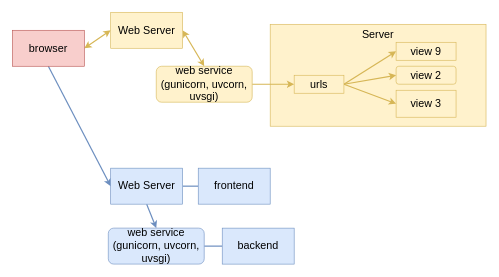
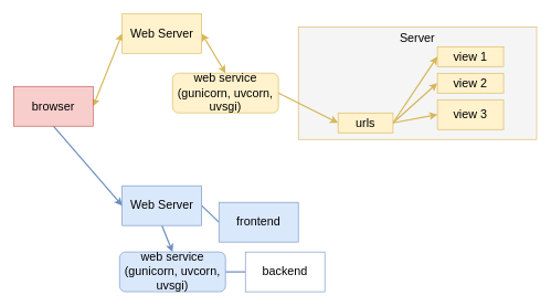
  <mxCell id="0" />
  <mxCell id="1" parent="0" />
- <mxCell id="2" value="Server" style="rounded=0;whiteSpace=wrap;html=1;fontSize=18;verticalAlign=top;fillColor=#fff2cc;strokeColor=#d6b656;" vertex="1" parent="1"><mxGeometry x="450" y="40" width="360" height="170" as="geometry" /></mxCell>
+ <mxCell id="2" value="Server" style="rounded=0;whiteSpace=wrap;html=1;fontSize=18;verticalAlign=top;fillColor=#f5f5f5;strokeColor=#d6b656;" vertex="1" parent="1"><mxGeometry x="450" y="40" width="360" height="170" as="geometry" /></mxCell>
  <mxCell id="3" style="edgeStyle=none;rounded=0;orthogonalLoop=1;jettySize=auto;html=1;exitX=1;exitY=0.5;exitDx=0;exitDy=0;entryX=0;entryY=0.5;entryDx=0;entryDy=0;strokeWidth=2;fontSize=18;startArrow=classic;startFill=1;fillColor=#fff2cc;strokeColor=#d6b656;" edge="1" parent="1" source="5" target="7"><mxGeometry relative="1" as="geometry" /></mxCell>
  <mxCell id="4" style="edgeStyle=none;rounded=0;orthogonalLoop=1;jettySize=auto;html=1;exitX=0.5;exitY=1;exitDx=0;exitDy=0;entryX=0;entryY=0.5;entryDx=0;entryDy=0;startArrow=none;startFill=0;endArrow=classic;endFill=1;strokeWidth=2;fontSize=18;fillColor=#dae8fc;strokeColor=#6c8ebf;" edge="1" parent="1" source="5" target="19"><mxGeometry relative="1" as="geometry" /></mxCell>
- <mxCell id="5" value="browser" style="rounded=0;whiteSpace=wrap;html=1;fontSize=18;fillColor=#f8cecc;strokeColor=#b85450;" vertex="1" parent="1"><mxGeometry x="20" y="50" width="120" height="60" as="geometry" /></mxCell>
+ <mxCell id="5" value="browser" style="rounded=0;whiteSpace=wrap;html=1;fontSize=18;fillColor=#f8cecc;strokeColor=#b85450;" vertex="1" parent="1"><mxGeometry x="20" y="130" width="120" height="60" as="geometry" /></mxCell>
  <mxCell id="6" style="edgeStyle=none;rounded=0;orthogonalLoop=1;jettySize=auto;html=1;exitX=1;exitY=0.5;exitDx=0;exitDy=0;strokeWidth=2;fontSize=18;entryX=0.5;entryY=0;entryDx=0;entryDy=0;startArrow=classic;startFill=1;fillColor=#fff2cc;strokeColor=#d6b656;" edge="1" parent="1" source="7" target="9"><mxGeometry relative="1" as="geometry"><mxPoint x="410" y="60" as="targetPoint" /></mxGeometry></mxCell>
  <mxCell id="7" value="Web Server" style="rounded=0;whiteSpace=wrap;html=1;fontSize=18;fillColor=#fff2cc;strokeColor=#d6b656;" vertex="1" parent="1"><mxGeometry x="184" y="20" width="120" height="60" as="geometry" /></mxCell>
  <mxCell id="8" style="edgeStyle=none;rounded=0;orthogonalLoop=1;jettySize=auto;html=1;exitX=1;exitY=0.5;exitDx=0;exitDy=0;entryX=0;entryY=0.5;entryDx=0;entryDy=0;startArrow=none;startFill=0;endArrow=classic;endFill=1;strokeWidth=2;fontSize=18;fillColor=#fff2cc;strokeColor=#d6b656;" edge="1" parent="1" source="9" target="13"><mxGeometry relative="1" as="geometry" /></mxCell>
  <mxCell id="9" value="web service&lt;br&gt;(gunicorn, uvcorn, uvsgi)" style="rounded=1;whiteSpace=wrap;html=1;fontSize=18;fillColor=#fff2cc;strokeColor=#d6b656;" vertex="1" parent="1"><mxGeometry x="260" y="110" width="160" height="60" as="geometry" /></mxCell>
  <mxCell id="10" style="edgeStyle=none;rounded=0;orthogonalLoop=1;jettySize=auto;html=1;exitX=1;exitY=0.5;exitDx=0;exitDy=0;entryX=0;entryY=0.5;entryDx=0;entryDy=0;startArrow=none;startFill=0;endArrow=classic;endFill=1;strokeWidth=2;fontSize=18;fillColor=#fff2cc;strokeColor=#d6b656;" edge="1" parent="1" source="13" target="14"><mxGeometry relative="1" as="geometry" /></mxCell>
  <mxCell id="11" style="edgeStyle=none;rounded=0;orthogonalLoop=1;jettySize=auto;html=1;exitX=1;exitY=0.5;exitDx=0;exitDy=0;entryX=0;entryY=0.5;entryDx=0;entryDy=0;startArrow=none;startFill=0;endArrow=classic;endFill=1;strokeWidth=2;fontSize=18;fillColor=#fff2cc;strokeColor=#d6b656;" edge="1" parent="1" source="13" target="15"><mxGeometry relative="1" as="geometry" /></mxCell>
  <mxCell id="12" style="edgeStyle=none;rounded=0;orthogonalLoop=1;jettySize=auto;html=1;exitX=1;exitY=0.5;exitDx=0;exitDy=0;entryX=0;entryY=0.5;entryDx=0;entryDy=0;startArrow=none;startFill=0;endArrow=classic;endFill=1;strokeWidth=2;fontSize=18;fillColor=#fff2cc;strokeColor=#d6b656;" edge="1" parent="1" source="13" target="16"><mxGeometry relative="1" as="geometry" /></mxCell>
- <mxCell id="13" value="urls" style="rounded=0;whiteSpace=wrap;html=1;fontSize=18;fillColor=#fff2cc;strokeColor=#d6b656;" vertex="1" parent="1"><mxGeometry x="490" y="125" width="83" height="30" as="geometry" /></mxCell>
- <mxCell id="14" value="view 9" style="rounded=0;whiteSpace=wrap;html=1;fontSize=18;fillColor=#fff2cc;strokeColor=#d6b656;" vertex="1" parent="1"><mxGeometry x="660" y="70" width="100" height="30" as="geometry" /></mxCell>
- <mxCell id="15" value="view 2" style="whiteSpace=wrap;html=1;fontSize=18;fillColor=#fff2cc;strokeColor=#d6b656;rounded=1;" vertex="1" parent="1"><mxGeometry x="660" y="110" width="100" height="30" as="geometry" /></mxCell>
+ <mxCell id="13" value="urls" style="rounded=0;whiteSpace=wrap;html=1;fontSize=18;fillColor=#fff2cc;strokeColor=#d6b656;" vertex="1" parent="1"><mxGeometry x="510" y="170" width="83" height="30" as="geometry" /></mxCell>
+ <mxCell id="14" value="view 1" style="rounded=0;whiteSpace=wrap;html=1;fontSize=18;fillColor=#fff2cc;strokeColor=#d6b656;" vertex="1" parent="1"><mxGeometry x="660" y="70" width="100" height="30" as="geometry" /></mxCell>
+ <mxCell id="15" value="view 2" style="rounded=0;whiteSpace=wrap;html=1;fontSize=18;fillColor=#fff2cc;strokeColor=#d6b656;" vertex="1" parent="1"><mxGeometry x="660" y="110" width="100" height="30" as="geometry" /></mxCell>
  <mxCell id="16" value="view 3" style="rounded=0;whiteSpace=wrap;html=1;fontSize=18;fillColor=#fff2cc;strokeColor=#d6b656;" vertex="1" parent="1"><mxGeometry x="660" y="150" width="100" height="45" as="geometry" /></mxCell>
  <mxCell id="17" style="edgeStyle=none;rounded=0;orthogonalLoop=1;jettySize=auto;html=1;exitX=1;exitY=0.5;exitDx=0;exitDy=0;entryX=0;entryY=0.5;entryDx=0;entryDy=0;startArrow=none;startFill=0;endArrow=none;endFill=0;strokeWidth=2;fontSize=18;fillColor=#dae8fc;strokeColor=#6c8ebf;" edge="1" parent="1" source="19" target="20"><mxGeometry relative="1" as="geometry" /></mxCell>
  <mxCell id="18" style="edgeStyle=none;rounded=0;orthogonalLoop=1;jettySize=auto;html=1;exitX=0.5;exitY=1;exitDx=0;exitDy=0;entryX=0.5;entryY=0;entryDx=0;entryDy=0;startArrow=none;startFill=0;endArrow=classic;endFill=1;strokeWidth=2;fontSize=18;fillColor=#dae8fc;strokeColor=#6c8ebf;" edge="1" parent="1" source="19" target="22"><mxGeometry relative="1" as="geometry" /></mxCell>
  <mxCell id="19" value="Web Server" style="rounded=0;whiteSpace=wrap;html=1;fontSize=18;fillColor=#dae8fc;strokeColor=#6c8ebf;" vertex="1" parent="1"><mxGeometry x="184" y="280" width="120" height="60" as="geometry" /></mxCell>
- <mxCell id="20" value="frontend" style="rounded=0;whiteSpace=wrap;html=1;fontSize=18;fillColor=#dae8fc;strokeColor=#6c8ebf;" vertex="1" parent="1"><mxGeometry x="330" y="280" width="120" height="60" as="geometry" /></mxCell>
+ <mxCell id="20" value="frontend" style="rounded=0;whiteSpace=wrap;html=1;fontSize=18;fillColor=#dae8fc;strokeColor=#6c8ebf;" vertex="1" parent="1"><mxGeometry x="330" y="305" width="120" height="60" as="geometry" /></mxCell>
  <mxCell id="21" style="edgeStyle=none;rounded=0;orthogonalLoop=1;jettySize=auto;html=1;exitX=1;exitY=0.5;exitDx=0;exitDy=0;entryX=0;entryY=0.5;entryDx=0;entryDy=0;startArrow=none;startFill=0;endArrow=none;endFill=0;strokeWidth=2;fontSize=18;fillColor=#dae8fc;strokeColor=#6c8ebf;" edge="1" parent="1" source="22" target="23"><mxGeometry relative="1" as="geometry" /></mxCell>
  <mxCell id="22" value="web service&lt;br&gt;(gunicorn, uvcorn, uvsgi)" style="rounded=1;whiteSpace=wrap;html=1;fontSize=18;fillColor=#dae8fc;strokeColor=#6c8ebf;" vertex="1" parent="1"><mxGeometry x="180" y="380" width="160" height="60" as="geometry" /></mxCell>
- <mxCell id="23" value="backend" style="rounded=0;whiteSpace=wrap;html=1;fontSize=18;fillColor=#dae8fc;strokeColor=#6c8ebf;" vertex="1" parent="1"><mxGeometry x="370" y="380" width="120" height="60" as="geometry" /></mxCell>
+ <mxCell id="23" value="backend" style="rounded=0;whiteSpace=wrap;html=1;fontSize=18;fillColor=#ffffff;strokeColor=#6c8ebf;" vertex="1" parent="1"><mxGeometry x="370" y="380" width="120" height="60" as="geometry" /></mxCell>
